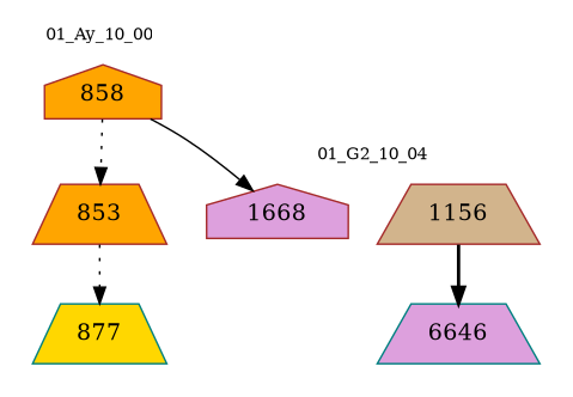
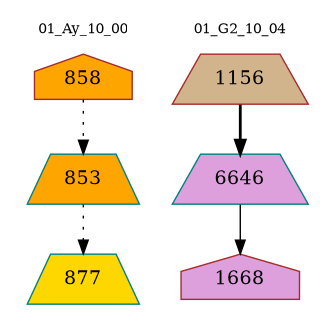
  digraph {
    node [color=brown fillcolor=orange shape=trapezium style=filled]
    edge [color=black style=dotted]
    n1 [label=858 shape=house]
-   n2 [label=853]
+   n2 [color=teal label=853]
    n3 [color=teal fillcolor=gold label=877]
    n4 [fillcolor=tan label=1156]
    n5 [color=teal fillcolor=plum label=6646]
    n6 [fillcolor=plum label=1668 shape=house]
    subgraph cluster_1 {
      color=white
      fontsize=10
      label="01_Ay_10_00"
      n1
      n2
      n3
    }
    subgraph cluster_2 {
      color=white
      fontsize=10
      label="01_G2_10_04"
      n4
      n5
      n6
    }
    n1 -> n2
    n2 -> n3
    n4 -> n5 [style=bold]
-   n1 -> n6 [style=solid]
+   n5 -> n6 [style=solid]
  }
